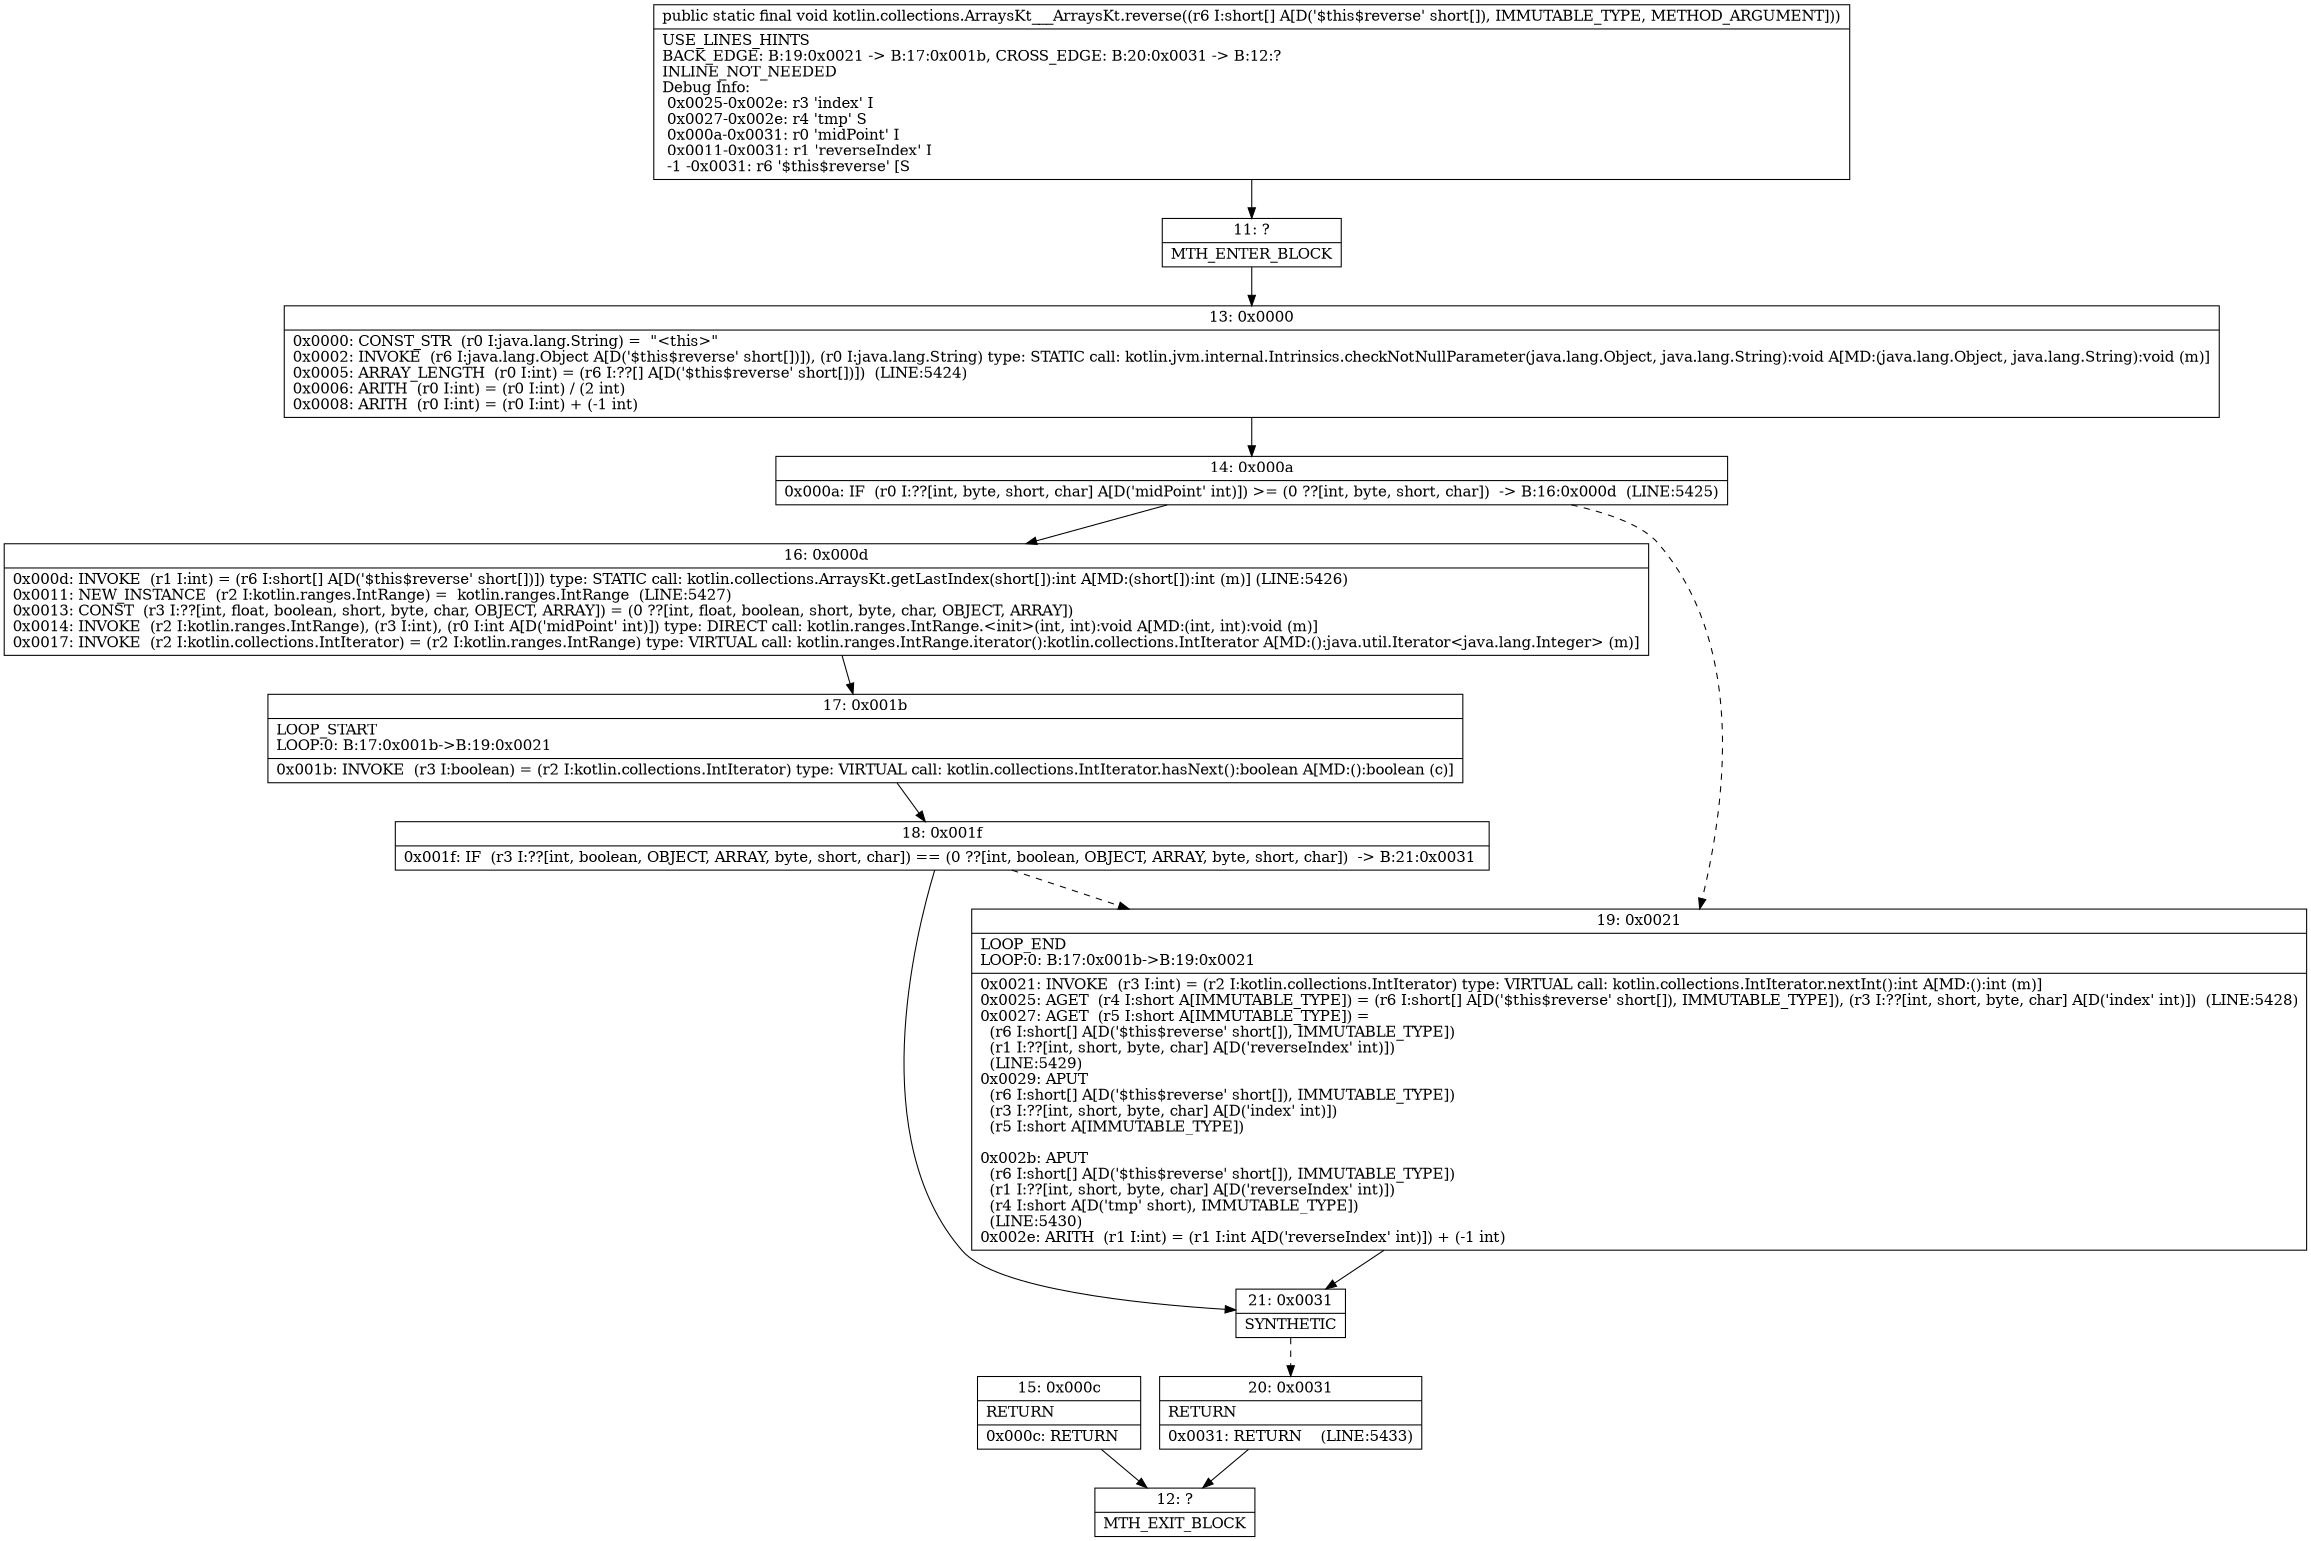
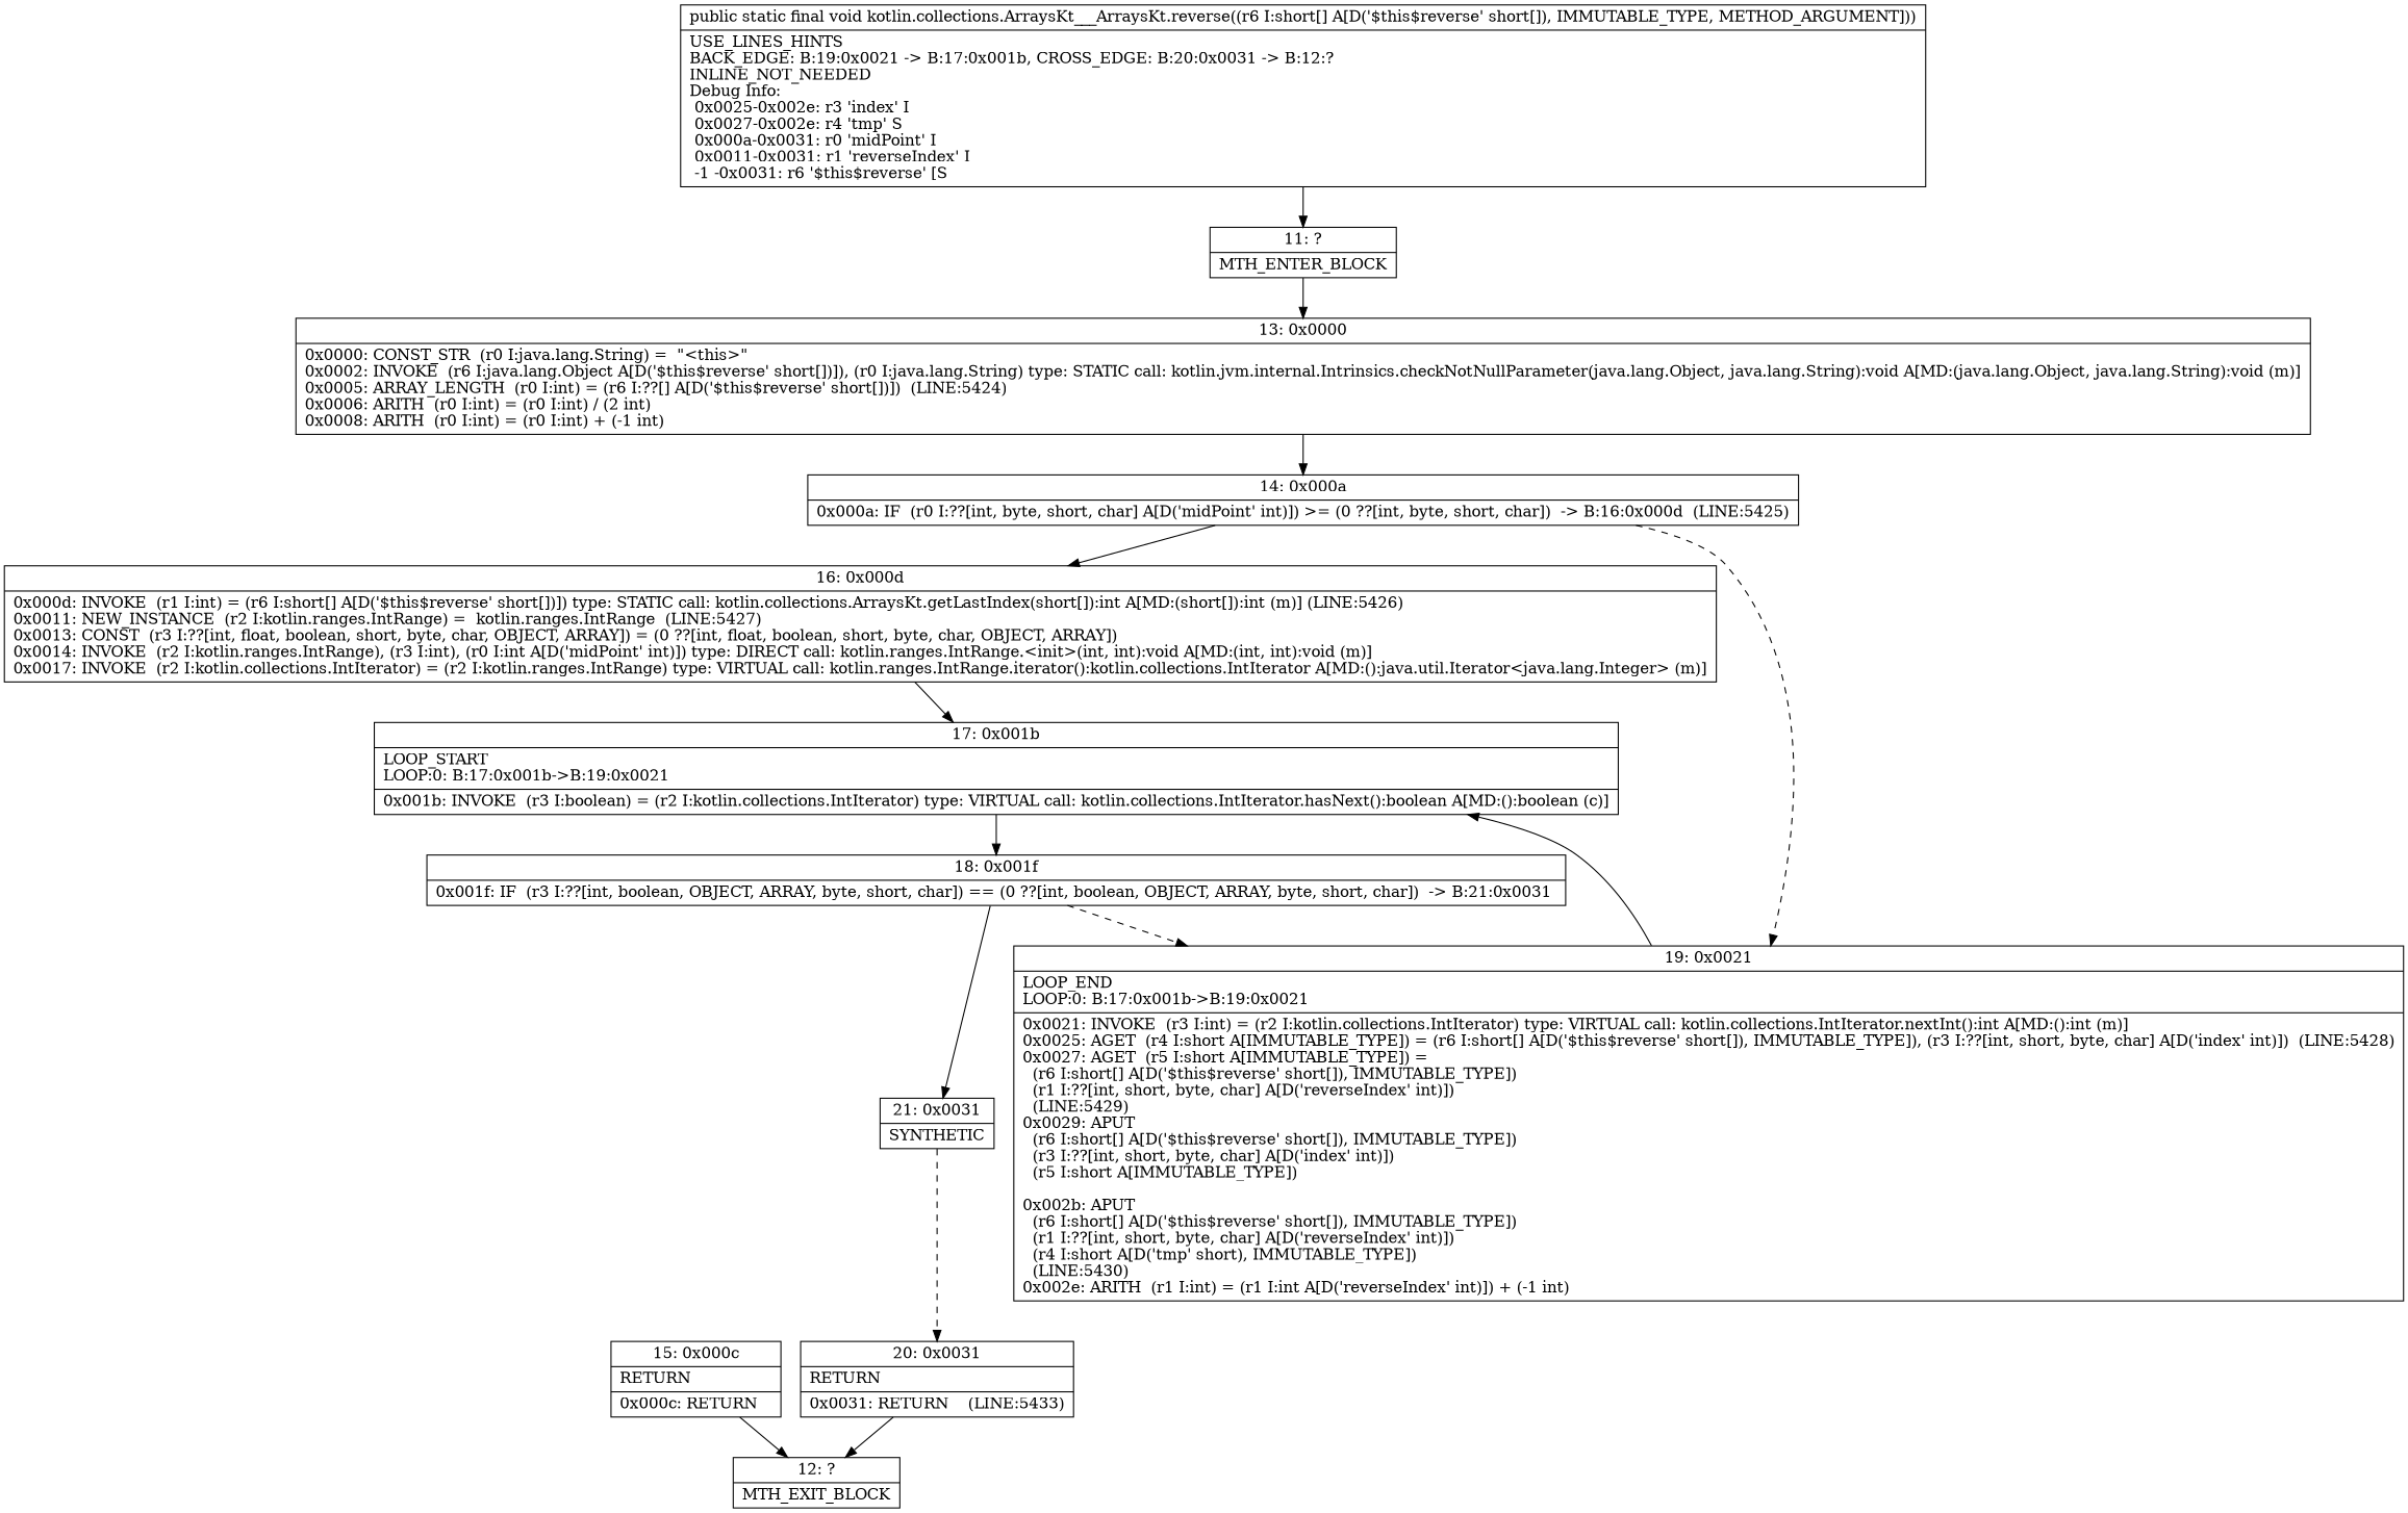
  digraph {
    node [shape=record]
    n1 [label="{11\:\ ?|MTH_ENTER_BLOCK\l}"]
    n2 [label="{13\:\ 0x0000|0x0000: CONST_STR  (r0 I:java.lang.String) =  \"\<this\>\" \l0x0002: INVOKE  (r6 I:java.lang.Object A[D('$this$reverse' short[])]), (r0 I:java.lang.String) type: STATIC call: kotlin.jvm.internal.Intrinsics.checkNotNullParameter(java.lang.Object, java.lang.String):void A[MD:(java.lang.Object, java.lang.String):void (m)]\l0x0005: ARRAY_LENGTH  (r0 I:int) = (r6 I:??[] A[D('$this$reverse' short[])])  (LINE:5424)\l0x0006: ARITH  (r0 I:int) = (r0 I:int) \/ (2 int) \l0x0008: ARITH  (r0 I:int) = (r0 I:int) + (\-1 int) \l}"]
    n3 [label="{14\:\ 0x000a|0x000a: IF  (r0 I:??[int, byte, short, char] A[D('midPoint' int)]) \>= (0 ??[int, byte, short, char])  \-\> B:16:0x000d  (LINE:5425)\l}"]
    n4 [label="{16\:\ 0x000d|0x000d: INVOKE  (r1 I:int) = (r6 I:short[] A[D('$this$reverse' short[])]) type: STATIC call: kotlin.collections.ArraysKt.getLastIndex(short[]):int A[MD:(short[]):int (m)] (LINE:5426)\l0x0011: NEW_INSTANCE  (r2 I:kotlin.ranges.IntRange) =  kotlin.ranges.IntRange  (LINE:5427)\l0x0013: CONST  (r3 I:??[int, float, boolean, short, byte, char, OBJECT, ARRAY]) = (0 ??[int, float, boolean, short, byte, char, OBJECT, ARRAY]) \l0x0014: INVOKE  (r2 I:kotlin.ranges.IntRange), (r3 I:int), (r0 I:int A[D('midPoint' int)]) type: DIRECT call: kotlin.ranges.IntRange.\<init\>(int, int):void A[MD:(int, int):void (m)]\l0x0017: INVOKE  (r2 I:kotlin.collections.IntIterator) = (r2 I:kotlin.ranges.IntRange) type: VIRTUAL call: kotlin.ranges.IntRange.iterator():kotlin.collections.IntIterator A[MD:():java.util.Iterator\<java.lang.Integer\> (m)]\l}"]
    n5 [label="{19\:\ 0x0021|LOOP_END\lLOOP:0: B:17:0x001b\-\>B:19:0x0021\l|0x0021: INVOKE  (r3 I:int) = (r2 I:kotlin.collections.IntIterator) type: VIRTUAL call: kotlin.collections.IntIterator.nextInt():int A[MD:():int (m)]\l0x0025: AGET  (r4 I:short A[IMMUTABLE_TYPE]) = (r6 I:short[] A[D('$this$reverse' short[]), IMMUTABLE_TYPE]), (r3 I:??[int, short, byte, char] A[D('index' int)])  (LINE:5428)\l0x0027: AGET  (r5 I:short A[IMMUTABLE_TYPE]) = \l  (r6 I:short[] A[D('$this$reverse' short[]), IMMUTABLE_TYPE])\l  (r1 I:??[int, short, byte, char] A[D('reverseIndex' int)])\l  (LINE:5429)\l0x0029: APUT  \l  (r6 I:short[] A[D('$this$reverse' short[]), IMMUTABLE_TYPE])\l  (r3 I:??[int, short, byte, char] A[D('index' int)])\l  (r5 I:short A[IMMUTABLE_TYPE])\l \l0x002b: APUT  \l  (r6 I:short[] A[D('$this$reverse' short[]), IMMUTABLE_TYPE])\l  (r1 I:??[int, short, byte, char] A[D('reverseIndex' int)])\l  (r4 I:short A[D('tmp' short), IMMUTABLE_TYPE])\l  (LINE:5430)\l0x002e: ARITH  (r1 I:int) = (r1 I:int A[D('reverseIndex' int)]) + (\-1 int) \l}"]
    n6 [label="{15\:\ 0x000c|RETURN\l|0x000c: RETURN   \l}"]
    n7 [label="{12\:\ ?|MTH_EXIT_BLOCK\l}"]
    n8 [label="{17\:\ 0x001b|LOOP_START\lLOOP:0: B:17:0x001b\-\>B:19:0x0021\l|0x001b: INVOKE  (r3 I:boolean) = (r2 I:kotlin.collections.IntIterator) type: VIRTUAL call: kotlin.collections.IntIterator.hasNext():boolean A[MD:():boolean (c)]\l}"]
    n9 [label="{18\:\ 0x001f|0x001f: IF  (r3 I:??[int, boolean, OBJECT, ARRAY, byte, short, char]) == (0 ??[int, boolean, OBJECT, ARRAY, byte, short, char])  \-\> B:21:0x0031 \l}"]
    n10 [label="{21\:\ 0x0031|SYNTHETIC\l}"]
    n11 [label="{20\:\ 0x0031|RETURN\l|0x0031: RETURN    (LINE:5433)\l}"]
    n12 [label="{public static final void kotlin.collections.ArraysKt___ArraysKt.reverse((r6 I:short[] A[D('$this$reverse' short[]), IMMUTABLE_TYPE, METHOD_ARGUMENT]))  | USE_LINES_HINTS\lBACK_EDGE: B:19:0x0021 \-\> B:17:0x001b, CROSS_EDGE: B:20:0x0031 \-\> B:12:?\lINLINE_NOT_NEEDED\lDebug Info:\l  0x0025\-0x002e: r3 'index' I\l  0x0027\-0x002e: r4 'tmp' S\l  0x000a\-0x0031: r0 'midPoint' I\l  0x0011\-0x0031: r1 'reverseIndex' I\l  \-1 \-0x0031: r6 '$this$reverse' [S\l}"]
    n1 -> n2
    n2 -> n3
    n3 -> n4
    n3 -> n5 [style=dashed]
    n4 -> n8
-   n5 -> n10
+   n5 -> n8
    n6 -> n7
    n8 -> n9
    n9 -> n5 [style=dashed]
    n9 -> n10
    n10 -> n11 [style=dashed]
    n11 -> n7
    n12 -> n1
  }
